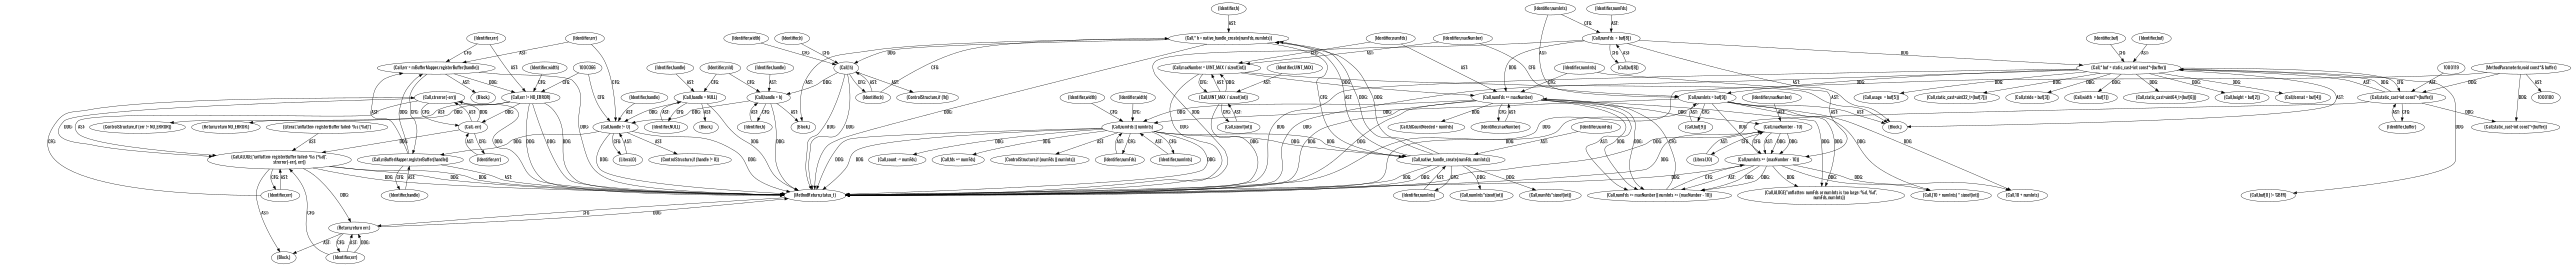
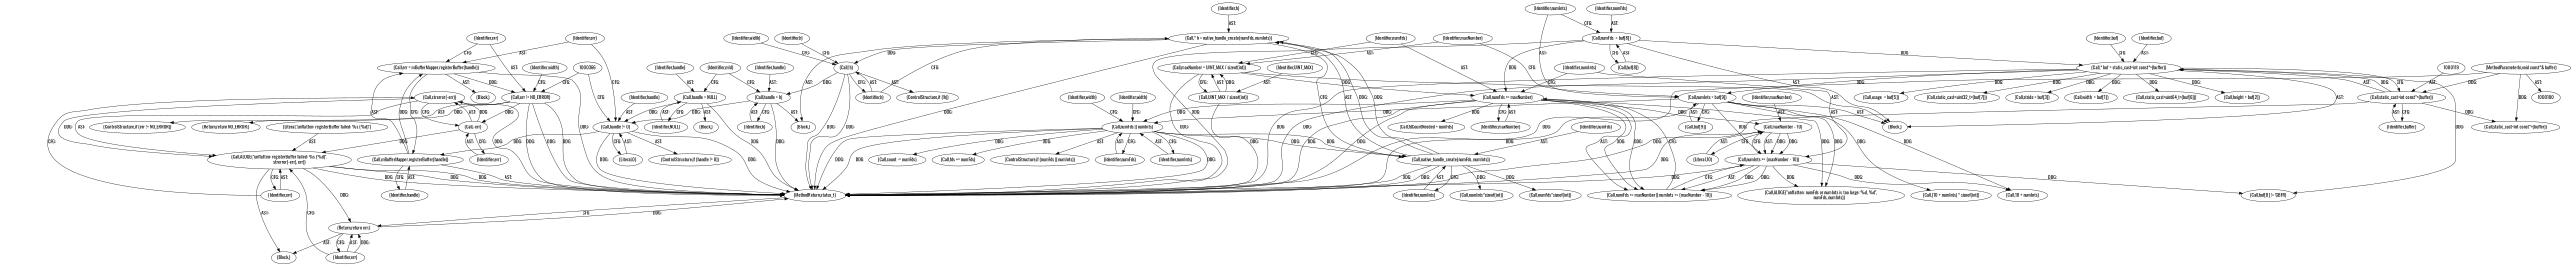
  digraph {
    fontname=Oswald
    node [fontname=Oswald]
    edge [fontname=Oswald]
    n1 [label="(Call,strerror(-err))"]
    n2 [label="(Call,-err)"]
    n3 [label="(Call,ALOGE(\"unflatten: registerBuffer failed: %s (%d)\",\n                    strerror(-err), err))"]
    n4 [label="(MethodReturn,status_t)"]
    n5 [label="(Identifier,err)"]
    n6 [label="(Return,return err;)"]
    n7 [label="(Identifier,err)"]
    n8 [label="(Block,)"]
    n9 [label="(Call,err != NO_ERROR)"]
    n10 [label="(ControlStructure,if (err != NO_ERROR))"]
    n11 [label="(Return,return NO_ERROR;)"]
    n12 [label="(Call,err = mBufferMapper.registerBuffer(handle))"]
    n13 [label="(Call,mBufferMapper.registerBuffer(handle))"]
    n14 [label="(Block,)"]
    n15 [label="(Identifier,handle)"]
    n16 [label="(Call,handle != 0)"]
    n17 [label="(Literal,0)"]
    n18 [label="(ControlStructure,if (handle != 0))"]
    n19 [label="(Call,handle = h)"]
    n20 [label="(Block,)"]
    n21 [label="(Identifier,h)"]
    n22 [label="(Call,!h)"]
    n23 [label="(ControlStructure,if (!h))"]
    n24 [label="(Identifier,h)"]
    n25 [label="(Call,* h = native_handle_create(numFds, numInts))"]
    n26 [label="(Call,native_handle_create(numFds, numInts))"]
    n27 [label="(Call,numInts*sizeof(int))"]
    n28 [label="(Call,numFds*sizeof(int))"]
    n29 [label="(Identifier,numInts)"]
    n30 [label="(Call,numFds || numInts)"]
    n31 [label="(Call,count -= numFds)"]
    n32 [label="(Call,fds += numFds)"]
    n33 [label="(ControlStructure,if (numFds || numInts))"]
    n34 [label="(Identifier,numFds)"]
    n35 [label="(Identifier,numInts)"]
    n36 [label="(Call,numFds >= maxNumber)"]
    n37 [label="(Call,maxNumber - 10)"]
    n38 [label="(Call,fdCountNeeded = numFds)"]
    n39 [label="(Identifier,maxNumber)"]
    n40 [label="(Call,numFds >= maxNumber || numInts >= (maxNumber - 10))"]
    n41 [label="(Call,ALOGE(\"unflatten: numFds or numInts is too large: %d, %d\",\n                numFds, numInts))"]
    n42 [label="(Call,numInts >= (maxNumber - 10))"]
    n43 [label="(Literal,10)"]
    n44 [label="(Call,numFds  = buf[8])"]
    n45 [label="(Block,)"]
    n46 [label="(Call,buf[8])"]
    n47 [label="(Call,* buf = static_cast<int const*>(buffer))"]
    n48 [label="(Call,static_cast<int const*>(buffer))"]
    n49 [label="(Call,numInts = buf[9])"]
    n50 [label="(Call,buf[0] != 'GBFR)"]
    n51 [label="(Call,width  = buf[1])"]
    n52 [label="(Call,static_cast<uint64_t>(buf[6]))"]
    n53 [label="(Call,height = buf[2])"]
-   n54 [label="(Call,format = buf[4])"]
    n55 [label="(Call,usage  = buf[5])"]
    n56 [label="(Call,static_cast<uint32_t>(buf[7]))"]
    n57 [label="(Call,stride = buf[3])"]
    n58 [label="(Identifier,buffer)"]
    n59 [label="(Call,static_cast<int const*>(buffer))"]
    n60 [label="(Call,10 + numInts)"]
    n61 [label="(Call,(10 + numInts) * sizeof(int))"]
    n62 [label="(Call,buf[9])"]
    n63 [label="(MethodParameterIn,void const*& buffer)"]
    1000100
    n65 [label="(Call,maxNumber = UINT_MAX / sizeof(int))"]
    n66 [label="(Call,UINT_MAX / sizeof(int))"]
-   n67 [label="(Call,sizeof(int))"]
    n68 [label="(Call,handle = NULL)"]
    n69 [label="(Block,)"]
    n70 [label="(Identifier,NULL)"]
    n71 [label="(Identifier,err)"]
    n72 [label="(Identifier,numFds)"]
    n73 [label="(Identifier,buf)"]
    n74 [label="(Identifier,width)"]
    n75 [label="(Identifier,numFds)"]
    n76 [label="(Identifier,mId)"]
    n77 [label="(Literal,\"unflatten: registerBuffer failed: %s (%d)\")"]
    n78 [label="(Identifier,UINT_MAX)"]
    n79 [label="(Identifier,handle)"]
    n80 [label="(Identifier,numInts)"]
    n81 [label="(Identifier,maxNumber)"]
    n82 [label="(Identifier,width)"]
    n83 [label="(Identifier,handle)"]
    n84 [label="(Identifier,numInts)"]
    n85 [label="(Identifier,h)"]
    n86 [label="(Identifier,width)"]
    n87 [label="(Identifier,h)"]
    n88 [label="(Identifier,numFds)"]
    n89 [label="(Identifier,width)"]
    n90 [label="(Identifier,handle)"]
    n91 [label="(Identifier,maxNumber)"]
    n92 [label="(Identifier,buf)"]
    n93 [label="(Identifier,err)"]
    n94 [label="(Identifier,err)"]
    1000366
    1000119
    n1 -> n2 [label="CFG: "]
    n1 -> n3 [label="AST: "]
    n1 -> n3 [label="DDG: "]
    n1 -> n4 [label="DDG: "]
    n2 -> n1 [label="AST: "]
    n2 -> n1 [label="DDG: "]
    n2 -> n3 [label="DDG: "]
    n2 -> n5 [label="CFG: "]
    n3 -> n4 [label="DDG: "]
    n3 -> n4 [label="DDG: "]
    n3 -> n4 [label="DDG: "]
    n3 -> n6 [label="DDG: "]
    n3 -> n7 [label="CFG: "]
    n3 -> n8 [label="AST: "]
    n4 -> n6 [label="CFG: "]
    n5 -> n2 [label="AST: "]
    n6 -> n4 [label="DDG: "]
    n6 -> n8 [label="AST: "]
    n6 -> n71 [label="CFG: "]
    n7 -> n1 [label="CFG: "]
    n7 -> n3 [label="AST: "]
    n9 -> n2 [label="DDG: "]
    n9 -> n4 [label="DDG: "]
    n9 -> n4 [label="DDG: "]
    n9 -> n4 [label="DDG: "]
    n9 -> n10 [label="AST: "]
    n9 -> n11 [label="DDG: "]
    n12 -> n4 [label="DDG: "]
    n12 -> n9 [label="DDG: "]
    n12 -> n13 [label="CFG: "]
    n12 -> n14 [label="AST: "]
    n13 -> n4 [label="AST: "]
    n13 -> n12 [label="AST: "]
    n13 -> n12 [label="DDG: "]
    n13 -> n15 [label="CFG: "]
    n15 -> n13 [label="AST: "]
    n16 -> n4 [label="DDG: "]
    n16 -> n4 [label="DDG: "]
    n16 -> n13 [label="DDG: "]
    n16 -> n17 [label="CFG: "]
    n16 -> n18 [label="AST: "]
    n17 -> n16 [label="AST: "]
    n19 -> n4 [label="DDG: "]
    n19 -> n16 [label="DDG: "]
    n19 -> n20 [label="AST: "]
    n19 -> n21 [label="CFG: "]
    n21 -> n19 [label="AST: "]
    n22 -> n4 [label="DDG: "]
    n22 -> n4 [label="DDG: "]
    n22 -> n19 [label="DDG: "]
    n22 -> n23 [label="AST: "]
    n22 -> n24 [label="CFG: "]
    n24 -> n22 [label="AST: "]
    n24 -> n25 [label="CFG: "]
    n25 -> n4 [label="DDG: "]
    n25 -> n20 [label="AST: "]
    n25 -> n22 [label="DDG: "]
    n25 -> n26 [label="CFG: "]
    n26 -> n4 [label="DDG: "]
    n26 -> n4 [label="DDG: "]
    n26 -> n25 [label="AST: "]
    n26 -> n25 [label="DDG: "]
    n26 -> n25 [label="DDG: "]
    n26 -> n27 [label="DDG: "]
    n26 -> n28 [label="DDG: "]
    n26 -> n29 [label="CFG: "]
    n29 -> n26 [label="AST: "]
    n30 -> n4 [label="DDG: "]
    n30 -> n4 [label="DDG: "]
    n30 -> n4 [label="DDG: "]
    n30 -> n26 [label="DDG: "]
    n30 -> n26 [label="DDG: "]
    n30 -> n31 [label="DDG: "]
    n30 -> n32 [label="DDG: "]
    n30 -> n33 [label="AST: "]
    n30 -> n34 [label="CFG: "]
    n30 -> n35 [label="CFG: "]
    n34 -> n30 [label="AST: "]
    n35 -> n30 [label="AST: "]
    n36 -> n4 [label="DDG: "]
    n36 -> n4 [label="DDG: "]
    n36 -> n30 [label="DDG: "]
    n36 -> n37 [label="DDG: "]
    n36 -> n38 [label="DDG: "]
    n36 -> n39 [label="CFG: "]
    n36 -> n40 [label="AST: "]
    n36 -> n40 [label="DDG: "]
    n36 -> n40 [label="DDG: "]
    n36 -> n41 [label="DDG: "]
    n37 -> n4 [label="DDG: "]
    n37 -> n42 [label="AST: "]
    n37 -> n42 [label="DDG: "]
    n37 -> n42 [label="DDG: "]
    n37 -> n43 [label="CFG: "]
    n39 -> n36 [label="AST: "]
    n40 -> n36 [label="CFG: "]
    n40 -> n42 [label="CFG: "]
    n42 -> n4 [label="DDG: "]
    n42 -> n37 [label="CFG: "]
    n42 -> n40 [label="AST: "]
    n42 -> n40 [label="DDG: "]
    n42 -> n40 [label="DDG: "]
    n42 -> n41 [label="DDG: "]
    n42 -> n60 [label="DDG: "]
-   n42 -> n61 [label="DDG: "]
+   n42 -> n50 [label="DDG: "]
    n43 -> n37 [label="AST: "]
    n44 -> n4 [label="DDG: "]
    n44 -> n36 [label="DDG: "]
    n44 -> n45 [label="AST: "]
    n44 -> n46 [label="CFG: "]
    n44 -> n47 [label="DDG: "]
    n46 -> n44 [label="AST: "]
    n47 -> n4 [label="DDG: "]
    n47 -> n4 [label="DDG: "]
    n47 -> n45 [label="AST: "]
    n47 -> n48 [label="CFG: "]
    n47 -> n49 [label="DDG: "]
    n47 -> n50 [label="DDG: "]
    n47 -> n51 [label="DDG: "]
    n47 -> n52 [label="DDG: "]
    n47 -> n53 [label="DDG: "]
-   n47 -> n54 [label="DDG: "]
    n47 -> n55 [label="DDG: "]
    n47 -> n56 [label="DDG: "]
    n47 -> n57 [label="DDG: "]
    n48 -> n4 [label="DDG: "]
    n48 -> n47 [label="AST: "]
    n48 -> n47 [label="DDG: "]
    n48 -> n58 [label="CFG: "]
    n48 -> n59 [label="DDG: "]
    n49 -> n4 [label="DDG: "]
    n49 -> n30 [label="DDG: "]
    n49 -> n41 [label="DDG: "]
    n49 -> n42 [label="DDG: "]
    n49 -> n45 [label="AST: "]
    n49 -> n60 [label="DDG: "]
    n49 -> n61 [label="DDG: "]
    n49 -> n62 [label="CFG: "]
    n58 -> n48 [label="AST: "]
    n62 -> n49 [label="AST: "]
    n63 -> n4 [label="DDG: "]
    n63 -> n48 [label="DDG: "]
    n63 -> n59 [label="DDG: "]
    n63 -> 1000100 [label="AST: "]
    n65 -> n4 [label="DDG: "]
    n65 -> n36 [label="DDG: "]
    n65 -> n45 [label="AST: "]
    n65 -> n66 [label="CFG: "]
    n66 -> n4 [label="DDG: "]
    n66 -> n65 [label="AST: "]
    n66 -> n65 [label="DDG: "]
-   n66 -> n67 [label="CFG: "]
-   n67 -> n66 [label="AST: "]
    n68 -> n4 [label="DDG: "]
    n68 -> n16 [label="DDG: "]
    n68 -> n69 [label="AST: "]
    n68 -> n70 [label="CFG: "]
    n70 -> n68 [label="AST: "]
    n71 -> n3 [label="CFG: "]
    n71 -> n6 [label="AST: "]
    n71 -> n6 [label="DDG: "]
    n72 -> n44 [label="AST: "]
    n73 -> n47 [label="CFG: "]
    n74 -> n30 [label="CFG: "]
    n75 -> n36 [label="AST: "]
    n75 -> n65 [label="CFG: "]
    n76 -> n19 [label="CFG: "]
    n76 -> n68 [label="CFG: "]
    n77 -> n3 [label="AST: "]
    n78 -> n66 [label="AST: "]
    n79 -> n68 [label="AST: "]
    n80 -> n44 [label="CFG: "]
    n80 -> n49 [label="AST: "]
    n81 -> n49 [label="CFG: "]
    n81 -> n65 [label="AST: "]
    n82 -> n30 [label="CFG: "]
    n83 -> n16 [label="AST: "]
    n84 -> n36 [label="CFG: "]
    n84 -> n42 [label="AST: "]
    n85 -> n25 [label="AST: "]
    n86 -> n22 [label="CFG: "]
    n87 -> n22 [label="CFG: "]
    n88 -> n26 [label="AST: "]
    n89 -> n9 [label="CFG: "]
    n90 -> n19 [label="AST: "]
    n91 -> n37 [label="AST: "]
    n92 -> n47 [label="AST: "]
    n93 -> n9 [label="AST: "]
    n93 -> n12 [label="CFG: "]
    n94 -> n12 [label="AST: "]
    n94 -> n16 [label="CFG: "]
    1000366 -> n9 [label="CFG: "]
    1000366 -> n16 [label="CFG: "]
    1000119 -> n48 [label="AST: "]
  }
